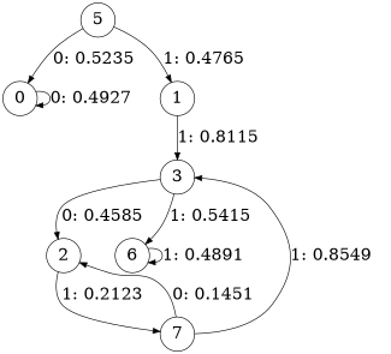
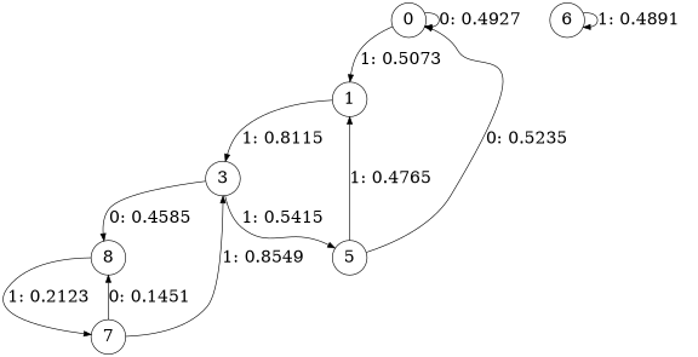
  digraph {
    node [fontsize=24 shape=circle]
    edge [fontsize=24]
    0
    1
    3
    n4 [label=7]
-   2
+   2 [label=8]
    6
    5
    0 -> 0 [label="0: 0.4927   "]
+   0 -> 1 [label="1: 0.5073   "]
    1 -> 3 [label="1: 0.8115   "]
    3 -> 2 [label="0: 0.4585   "]
-   3 -> 6 [label="1: 0.5415   "]
+   3 -> 5 [label="1: 0.5415   "]
    n4 -> 3 [label="1: 0.8549   "]
    n4 -> 2 [label="0: 0.1451   "]
    2 -> n4 [label="1: 0.2123   "]
    6 -> 6 [label="1: 0.4891   "]
    5 -> 0 [label="0: 0.5235   "]
    5 -> 1 [label="1: 0.4765   "]
  }
